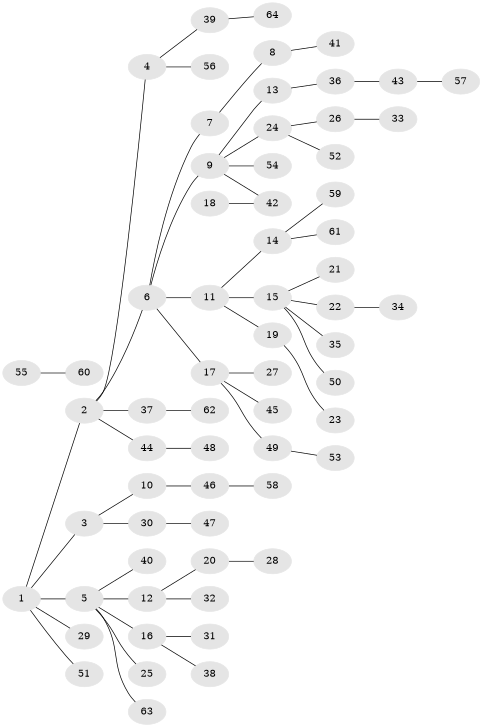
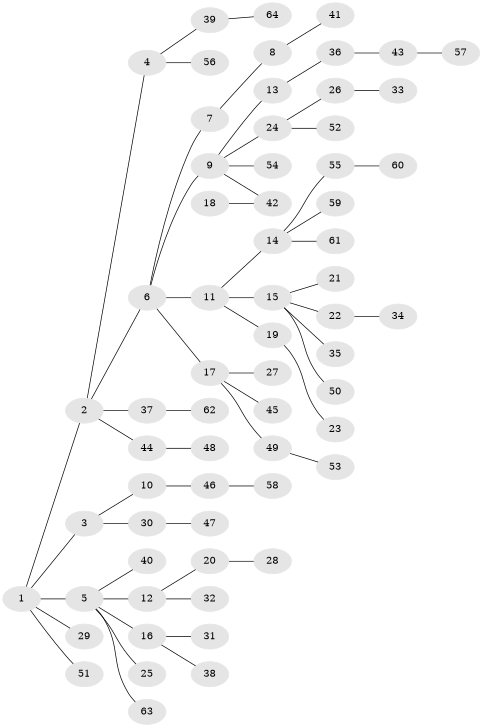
  graph {
    rankdir=LR
    node [color=gray90 style=filled]
    1
    2
    3
    5
    29
    51
    4
    6
    37
    44
    10
    30
    40
    12
    16
    25
    63
    39
    56
    7
    9
    11
    17
    62
    48
    46
    47
    64
    20
    32
    31
    38
    8
    13
    24
    54
    42
    14
    15
    19
    27
    45
    49
    41
    36
    18
    26
    52
    58
    55
    59
    61
    21
    22
    35
    50
    23
    28
    43
    60
    34
    53
    33
    57
    1 -- 2
    1 -- 3
    1 -- 5
    1 -- 29
    1 -- 51
    2 -- 4
    2 -- 6
    2 -- 37
    2 -- 44
    3 -- 10
    3 -- 30
    5 -- 40
    5 -- 12
    5 -- 16
    5 -- 25
    5 -- 63
    4 -- 39
    4 -- 56
    6 -- 7
    6 -- 9
    6 -- 11
    6 -- 17
    37 -- 62
    44 -- 48
    10 -- 46
    30 -- 47
    12 -- 20
    12 -- 32
    16 -- 31
    16 -- 38
    39 -- 64
    7 -- 8
    9 -- 13
    9 -- 24
    9 -- 54
    9 -- 42
    11 -- 14
    11 -- 15
    11 -- 19
    17 -- 27
    17 -- 45
    17 -- 49
    46 -- 58
    20 -- 28
    8 -- 41
    13 -- 36
    24 -- 26
    24 -- 52
+   14 -- 55
    14 -- 59
    14 -- 61
    15 -- 21
    15 -- 22
    15 -- 35
    15 -- 50
    19 -- 23
    49 -- 53
    36 -- 43
    18 -- 42
    26 -- 33
    55 -- 60
    22 -- 34
    43 -- 57
  }
